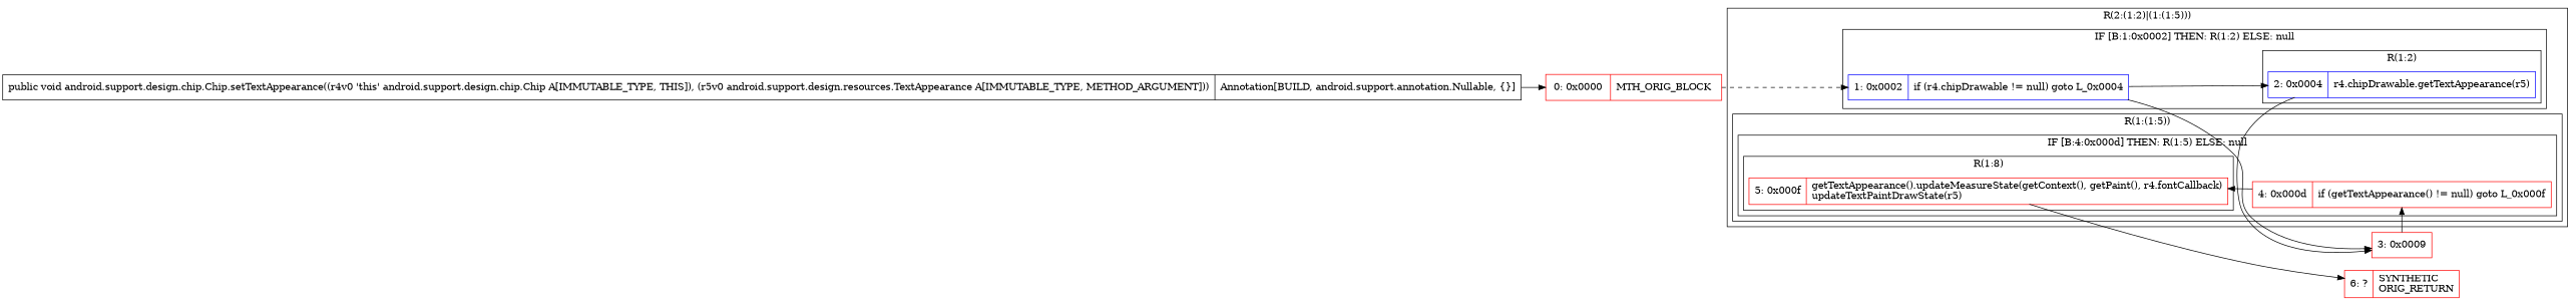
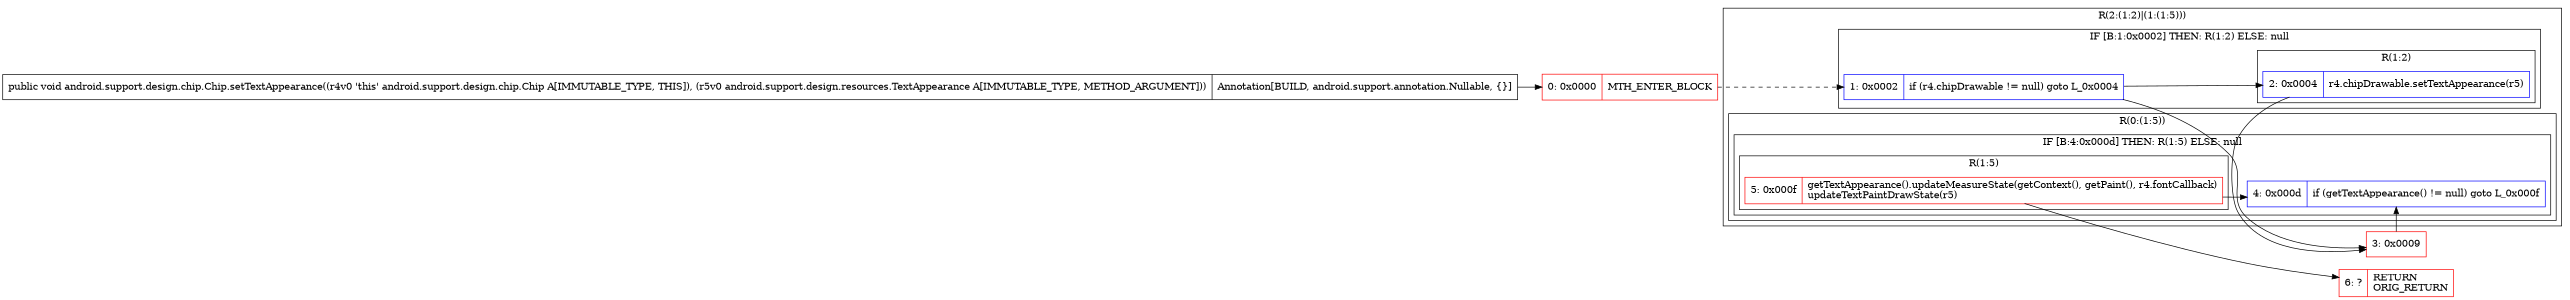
  digraph {
    rankdir=LR
    node [color=red shape=record]
-   n1 [color=blue label="{2\:\ 0x0004|r4.chipDrawable.getTextAppearance(r5)\l}"]
+   n1 [color=blue label="{2\:\ 0x0004|r4.chipDrawable.setTextAppearance(r5)\l}"]
    n2 [color=blue label="{1\:\ 0x0002|if (r4.chipDrawable != null) goto L_0x0004\l}"]
    n3 [label="{5\:\ 0x000f|getTextAppearance().updateMeasureState(getContext(), getPaint(), r4.fontCallback)\lupdateTextPaintDrawState(r5)\l}"]
-   n4 [label="{4\:\ 0x000d|if (getTextAppearance() != null) goto L_0x000f\l}"]
+   n4 [color=blue label="{4\:\ 0x000d|if (getTextAppearance() != null) goto L_0x000f\l}"]
    n5 [label="{3\:\ 0x0009}"]
-   n6 [label="{6\:\ ?|SYNTHETIC\lORIG_RETURN\l}"]
-   n7 [label="{0\:\ 0x0000|MTH_ORIG_BLOCK\l}"]
+   n6 [label="{6\:\ ?|RETURN\lORIG_RETURN\l}"]
+   n7 [label="{0\:\ 0x0000|MTH_ENTER_BLOCK\l}"]
    n8 [label="{public void android.support.design.chip.Chip.setTextAppearance((r4v0 'this' android.support.design.chip.Chip A[IMMUTABLE_TYPE, THIS]), (r5v0 android.support.design.resources.TextAppearance A[IMMUTABLE_TYPE, METHOD_ARGUMENT]))  | Annotation[BUILD, android.support.annotation.Nullable, \{\}]\l}" color=""]
    subgraph cluster_1 {
      label="R(2:(1:2)|(1:(1:5)))"
      subgraph cluster_2 {
        label="IF [B:1:0x0002] THEN: R(1:2) ELSE: null"
        n2
        subgraph cluster_3 {
          label="R(1:2)"
          n1
        }
      }
      subgraph cluster_4 {
-       label="R(1:(1:5))"
+       label="R(0:(1:5))"
        subgraph cluster_5 {
          label="IF [B:4:0x000d] THEN: R(1:5) ELSE: null"
          n4
          subgraph cluster_6 {
-           label="R(1:8)"
+           label="R(1:5)"
            n3
          }
        }
      }
    }
    n1 -> n5
    n2 -> n1
    n2 -> n5 [style=solid]
    n3 -> n6
-   n4 -> n3
+   n3 -> n4
    n5 -> n4
    n7 -> n2 [style=dashed]
    n8 -> n7
  }
